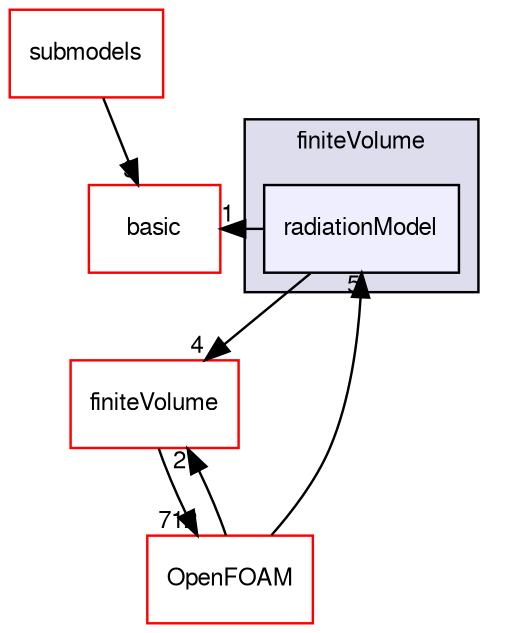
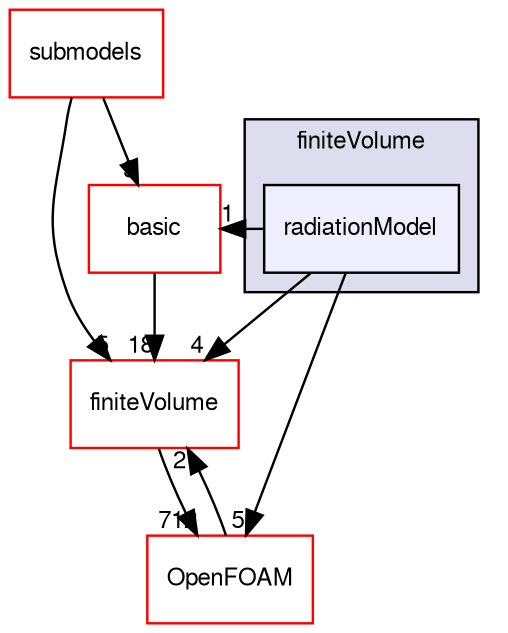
  digraph {
    compound=true
    node [fontname=FreeSans fontsize=10 shape=box color=red]
    edge [headlabel=5 labeldistance=1.5 labelfontname=FreeSans labelfontsize=10]
    n1 [fillcolor="#eeeeff" label=radiationModel pencolor=black style=filled color=""]
    n2 [label=finiteVolume]
    n3 [label=OpenFOAM]
    n4 [label=basic]
    n5 [label=submodels]
    subgraph cluster_1 {
      bgcolor="#ddddee"
      fontname=FreeSans
      fontsize=10
      label=finiteVolume
      pencolor=black
      n1
    }
    n1 -> n2 [headlabel=4]
-   n3 -> n1
+   n1 -> n3
    n1 -> n4 [headlabel=1]
    n2 -> n3 [headlabel=712]
    n3 -> n2 [headlabel=2]
+   n4 -> n2 [headlabel=18]
+   n5 -> n2
    n5 -> n4 [headlabel=3]
  }
